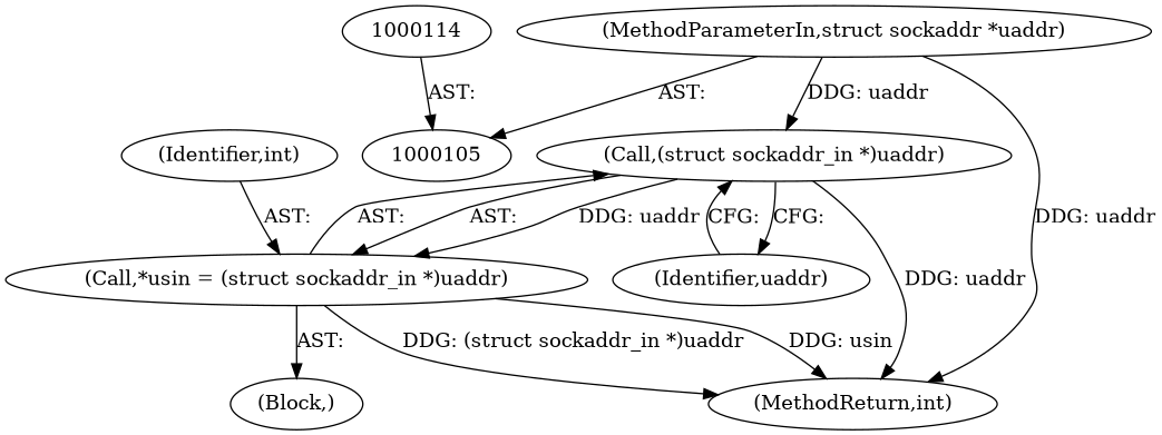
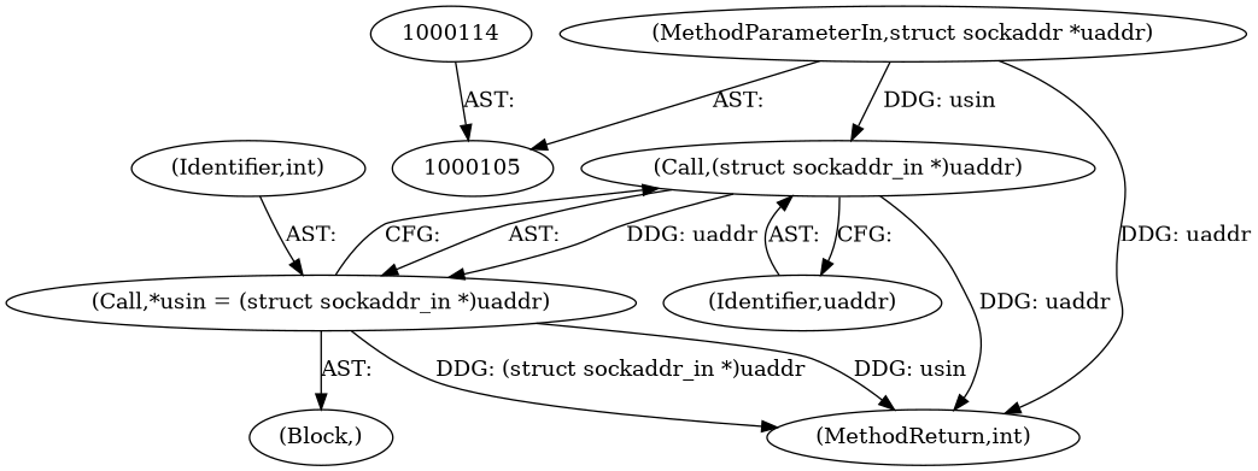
  digraph {
    n1 [label="(MethodParameterIn,struct sockaddr *uaddr)"]
    n2 [label="(Call,(struct sockaddr_in *)uaddr)"]
    n3 [label="(MethodReturn,int)"]
    1000105
    n5 [label="(Call,*usin = (struct sockaddr_in *)uaddr)"]
    n6 [label="(Identifier,uaddr)"]
    n7 [label="(Block,)"]
    n8 [label="(Identifier,int)"]
    1000114
-   n1 -> n2 [label="DDG: uaddr"]
+   n1 -> n2 [label="DDG: usin"]
    n1 -> n3 [label="DDG: uaddr"]
    n1 -> 1000105 [label="AST: "]
    n2 -> n3 [label="DDG: uaddr"]
    n2 -> n5 [label="AST: "]
    n2 -> n5 [label="DDG: uaddr"]
    n2 -> n6 [label="CFG: "]
-   n5 -> n2 [label="AST: "]
+   n5 -> n2 [label="CFG: "]
    n5 -> n3 [label="DDG: usin"]
    n5 -> n3 [label="DDG: (struct sockaddr_in *)uaddr"]
    n5 -> n7 [label="AST: "]
-   n6 -> n2 [label="CFG: "]
+   n6 -> n2 [label="AST: "]
    n8 -> n5 [label="AST: "]
    1000114 -> 1000105 [label="AST: "]
  }
